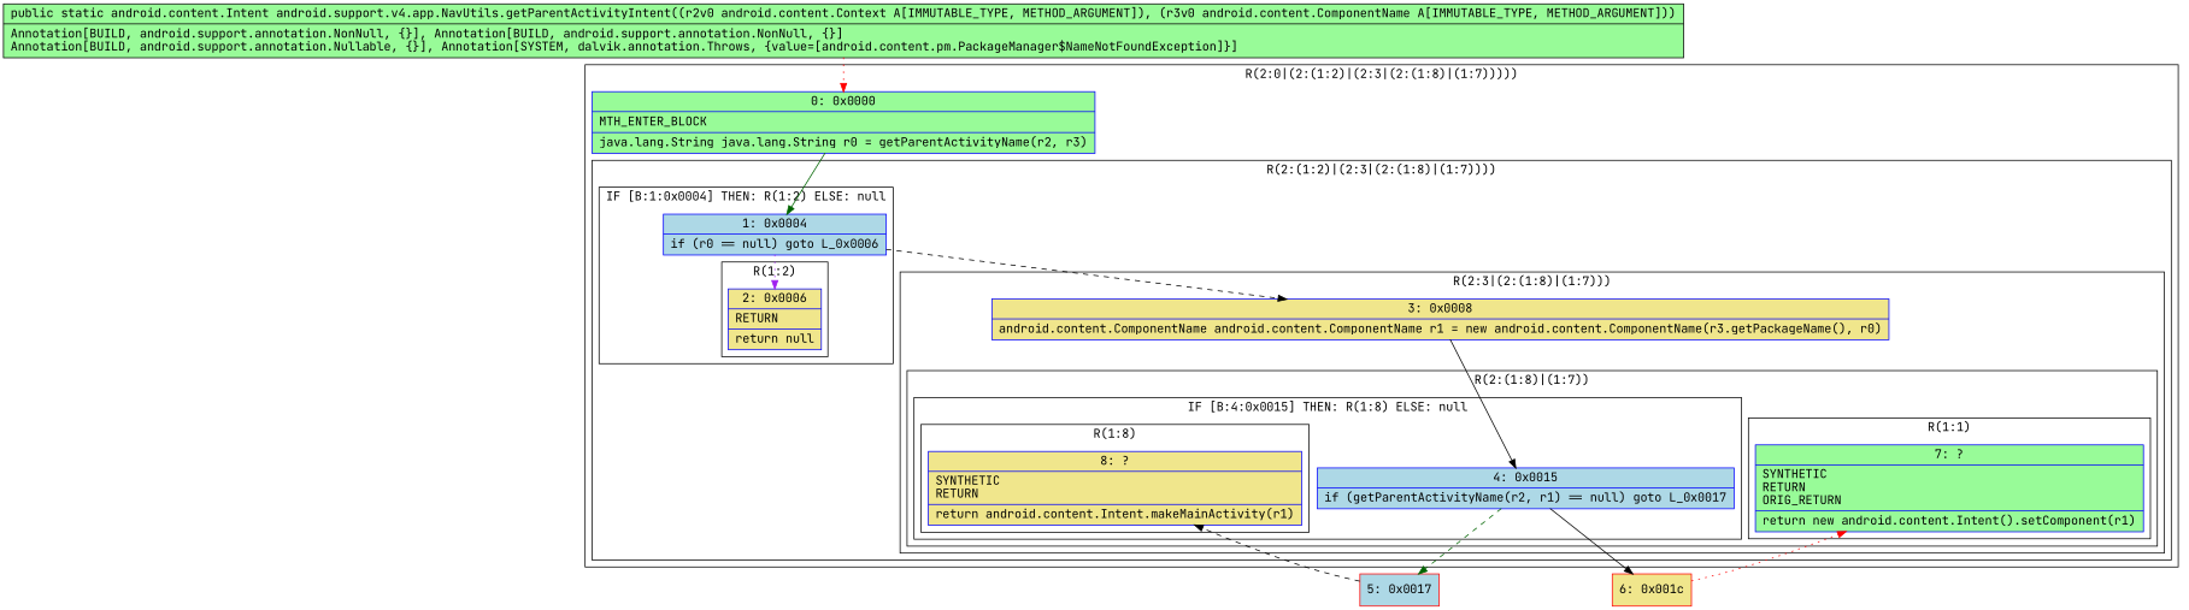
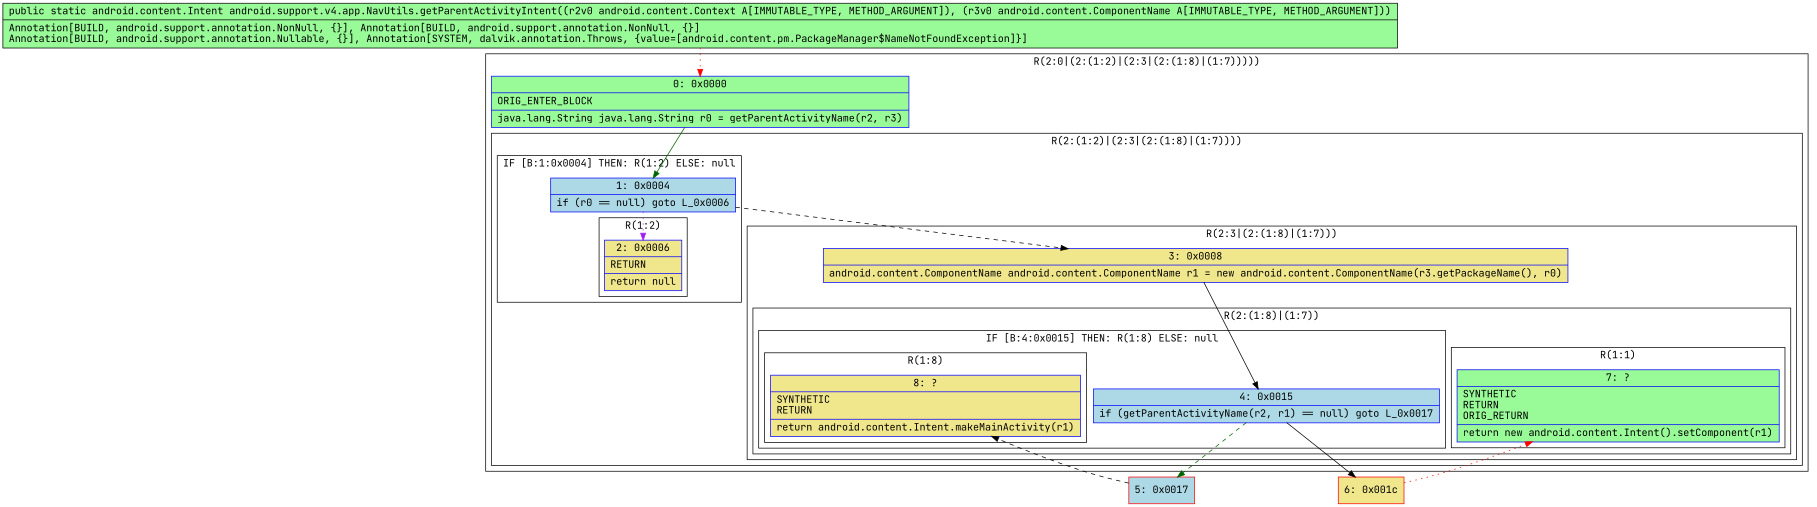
  digraph {
    fontname="JetBrains Mono"
    node [color=blue fillcolor=khaki fontname="JetBrains Mono" shape=record style=filled]
    edge [color=black fontname="JetBrains Mono" style=dotted]
    n1 [label="{2\:\ 0x0006|RETURN\l|return null\l}"]
    n2 [fillcolor=lightblue label="{1\:\ 0x0004|if (r0 == null) goto L_0x0006\l}"]
    n3 [label="{8\:\ ?|SYNTHETIC\lRETURN\l|return android.content.Intent.makeMainActivity(r1)\l}"]
    n4 [fillcolor=lightblue label="{4\:\ 0x0015|if (getParentActivityName(r2, r1) == null) goto L_0x0017\l}"]
    n5 [fillcolor=palegreen label="{7\:\ ?|SYNTHETIC\lRETURN\lORIG_RETURN\l|return new android.content.Intent().setComponent(r1)\l}"]
    n6 [label="{3\:\ 0x0008|android.content.ComponentName android.content.ComponentName r1 = new android.content.ComponentName(r3.getPackageName(), r0)\l}"]
-   n7 [fillcolor=palegreen label="{0\:\ 0x0000|MTH_ENTER_BLOCK\l|java.lang.String java.lang.String r0 = getParentActivityName(r2, r3)\l}"]
+   n7 [fillcolor=palegreen label="{0\:\ 0x0000|ORIG_ENTER_BLOCK\l|java.lang.String java.lang.String r0 = getParentActivityName(r2, r3)\l}"]
    n8 [color=red fillcolor=lightblue label="{5\:\ 0x0017}"]
    n9 [color=red label="{6\:\ 0x001c}"]
    n10 [fillcolor=palegreen label="{public static android.content.Intent android.support.v4.app.NavUtils.getParentActivityIntent((r2v0 android.content.Context A[IMMUTABLE_TYPE, METHOD_ARGUMENT]), (r3v0 android.content.ComponentName A[IMMUTABLE_TYPE, METHOD_ARGUMENT]))  | Annotation[BUILD, android.support.annotation.NonNull, \{\}], Annotation[BUILD, android.support.annotation.NonNull, \{\}]\lAnnotation[BUILD, android.support.annotation.Nullable, \{\}], Annotation[SYSTEM, dalvik.annotation.Throws, \{value=[android.content.pm.PackageManager$NameNotFoundException]\}]\l}" color=""]
    subgraph cluster_1 {
      label="R(2:0|(2:(1:2)|(2:3|(2:(1:8)|(1:7)))))"
      n7
      subgraph cluster_2 {
        label="R(2:(1:2)|(2:3|(2:(1:8)|(1:7))))"
        subgraph cluster_3 {
          label="IF [B:1:0x0004] THEN: R(1:2) ELSE: null"
          n2
          subgraph cluster_4 {
            label="R(1:2)"
            n1
          }
        }
        subgraph cluster_5 {
          label="R(2:3|(2:(1:8)|(1:7)))"
          n6
          subgraph cluster_6 {
            label="R(2:(1:8)|(1:7))"
            subgraph cluster_7 {
              label="IF [B:4:0x0015] THEN: R(1:8) ELSE: null"
              n4
              subgraph cluster_8 {
                label="R(1:8)"
                n3
              }
            }
            subgraph cluster_9 {
              label="R(1:1)"
              n5
            }
          }
        }
      }
    }
    n2 -> n1 [color=purple]
    n2 -> n6 [style=dashed]
    n4 -> n8 [color=darkgreen style=dashed]
    n4 -> n9 [style=solid]
    n6 -> n4 [style=solid]
    n7 -> n2 [color=darkgreen style=solid]
    n8 -> n3 [style=dashed]
    n9 -> n5 [color=red]
    n10 -> n7 [color=red]
  }
